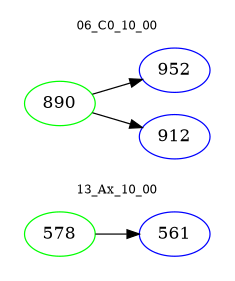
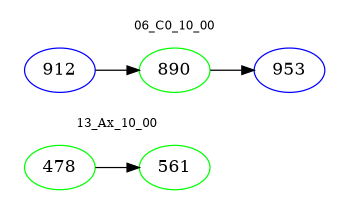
  digraph {
    rankdir=LR
    node [color=blue]
    edge [color=black]
-   n1 [color=green label=578]
-   n2 [label=561]
+   n1 [color=green label=478]
+   n2 [color=green label=561]
    n3 [label=912]
    n4 [color=green label=890]
-   n5 [label=952]
+   n5 [label=953]
    subgraph cluster_1 {
      color=white
      fontsize=10
      label="13_Ax_10_00"
      n1
      n2
    }
    subgraph cluster_2 {
      color=white
      fontsize=10
      label="06_C0_10_00"
      n3
      n4
      n5
    }
    n1 -> n2
-   n4 -> n3
+   n3 -> n4
    n4 -> n5
  }
